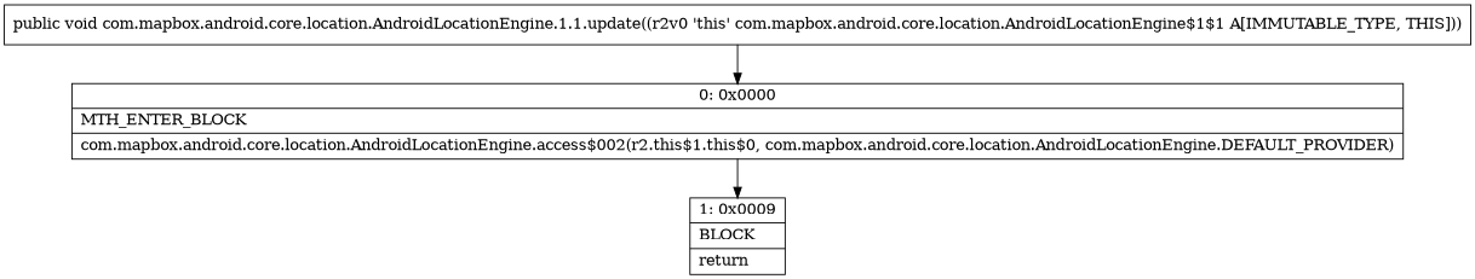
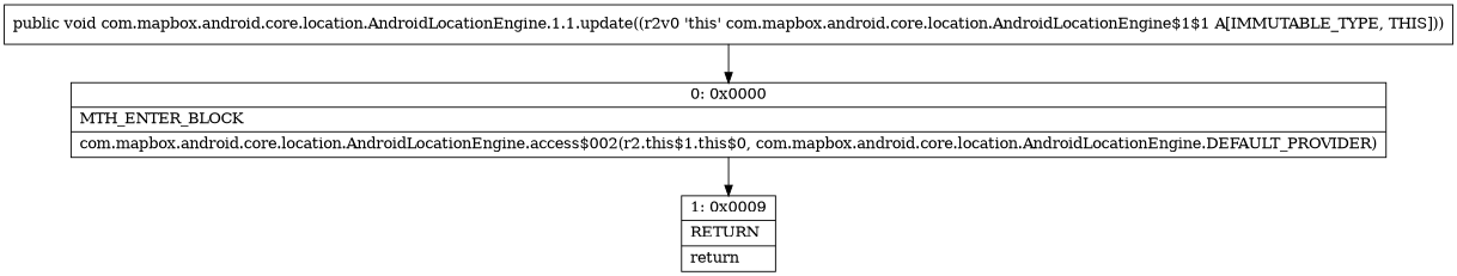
  digraph {
    node [shape=record]
    n1 [label="{0\:\ 0x0000|MTH_ENTER_BLOCK\l|com.mapbox.android.core.location.AndroidLocationEngine.access$002(r2.this$1.this$0, com.mapbox.android.core.location.AndroidLocationEngine.DEFAULT_PROVIDER)\l}"]
-   n2 [label="{1\:\ 0x0009|BLOCK\l|return\l}"]
+   n2 [label="{1\:\ 0x0009|RETURN\l|return\l}"]
    n3 [label="{public void com.mapbox.android.core.location.AndroidLocationEngine.1.1.update((r2v0 'this' com.mapbox.android.core.location.AndroidLocationEngine$1$1 A[IMMUTABLE_TYPE, THIS])) }"]
    n1 -> n2
    n3 -> n1
  }
